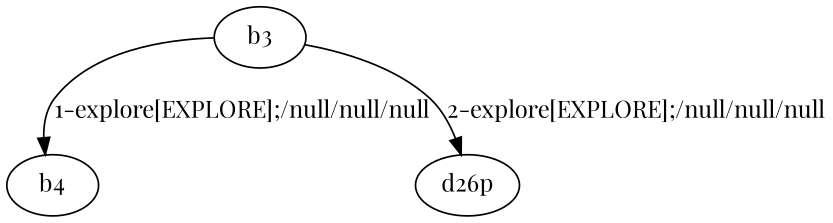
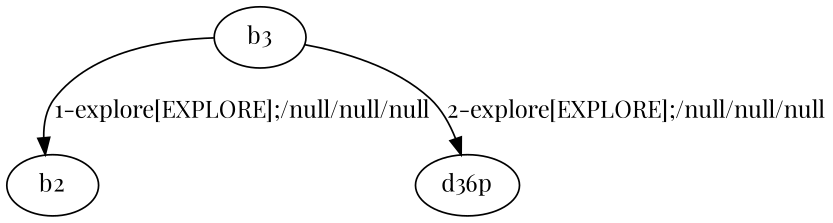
  digraph {
    fontname="Playfair Display"
    node [fontname="Playfair Display"]
    edge [fontname="Playfair Display"]
    b3
-   b2 [label=b4]
-   d36p [label=d26p]
+   b2
+   d36p
    b3 -> b2 [label="1-explore[EXPLORE];/null/null/null"]
    b3 -> d36p [label="2-explore[EXPLORE];/null/null/null"]
  }
